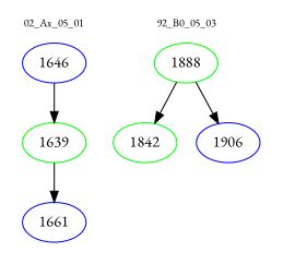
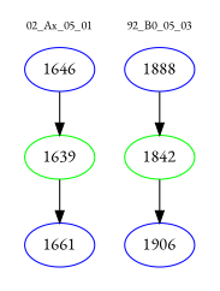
  digraph {
    fontname="EB Garamond"
    node [color=blue fontname="EB Garamond"]
    edge [color=black fontname="EB Garamond"]
    n1 [label=1646]
    n2 [color=green label=1639]
    n3 [label=1661]
-   n4 [color=green label=1888]
+   n4 [label=1888]
    n5 [color=green label=1842]
    n6 [label=1906]
    subgraph cluster_1 {
      color=white
      fontsize=10
      label="02_Ax_05_01"
      n1
      n2
      n3
    }
    subgraph cluster_2 {
      color=white
      fontsize=10
      label="92_B0_05_03"
      n4
      n5
      n6
    }
    n1 -> n2
    n2 -> n3
    n4 -> n5
-   n4 -> n6
+   n5 -> n6
  }
